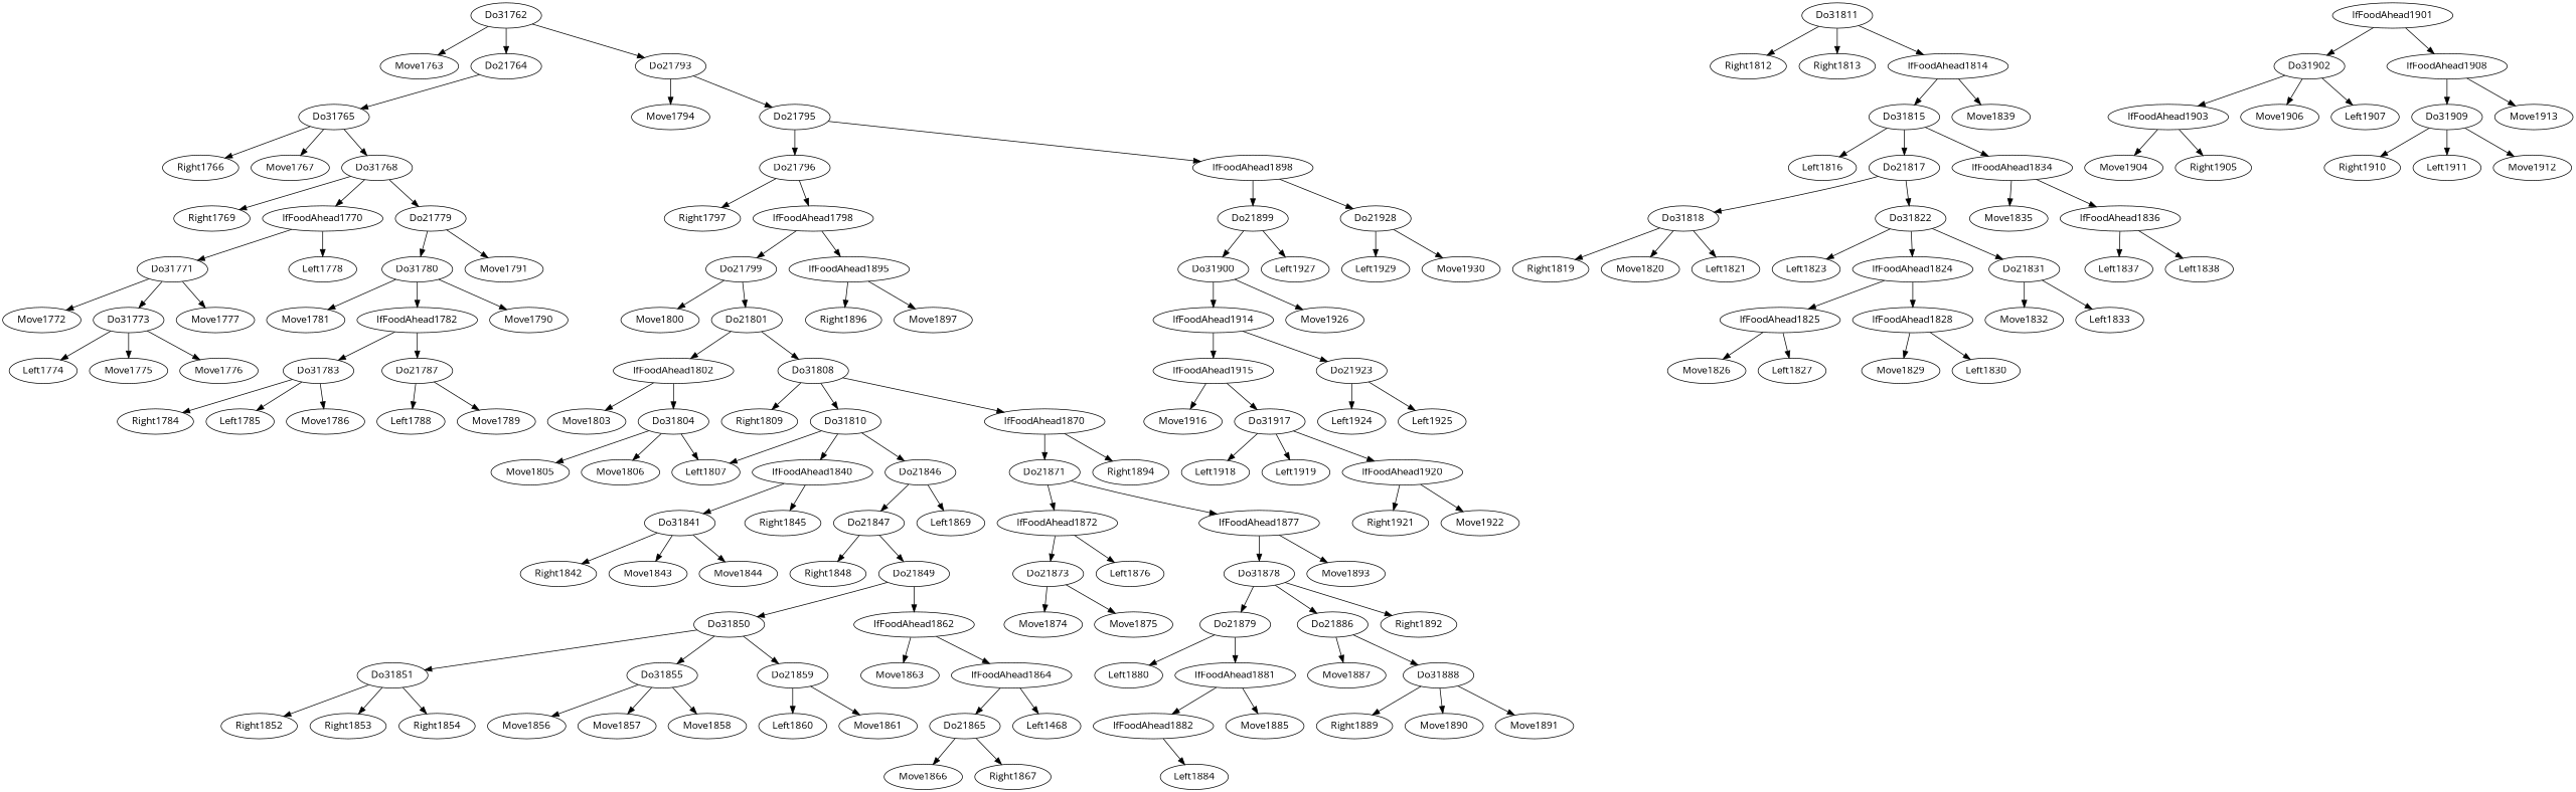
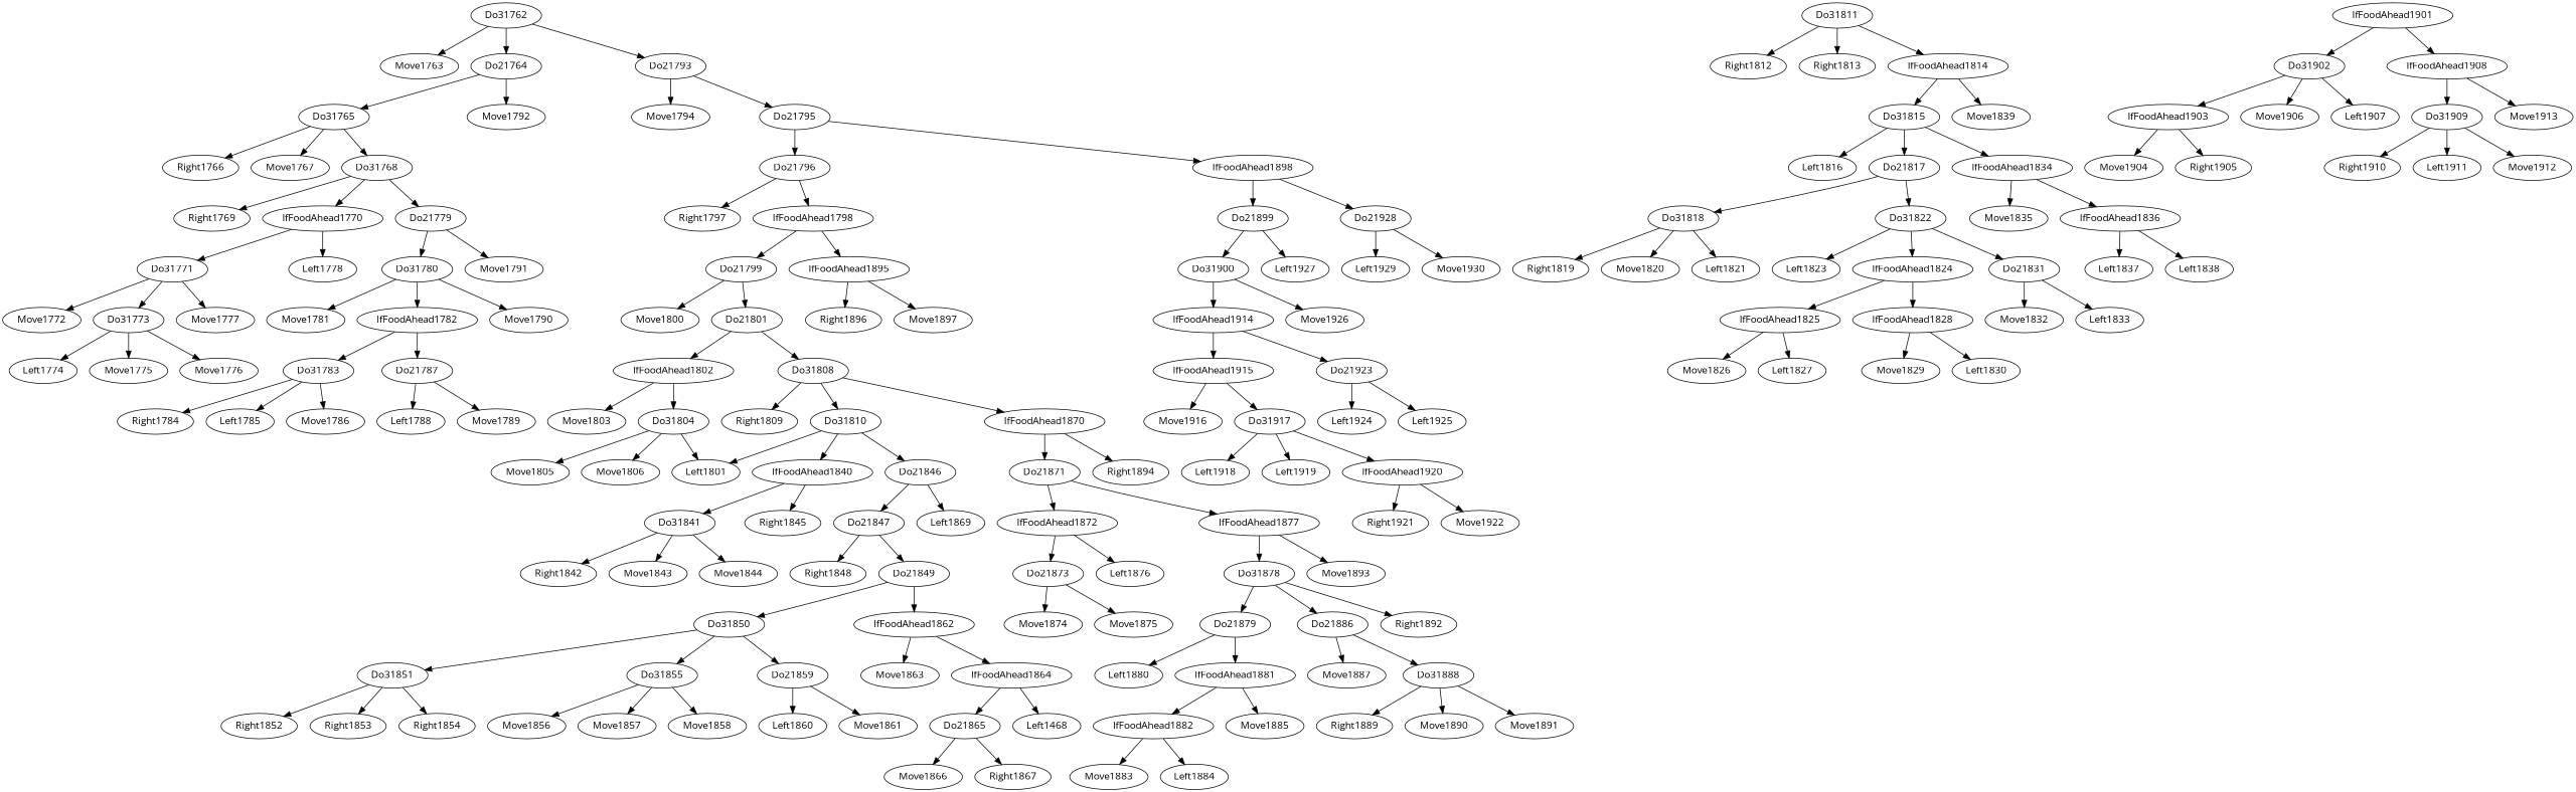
  digraph {
    fontname="Open Sans"
    node [fontname="Open Sans"]
    edge [fontname="Open Sans"]
    Do31762
    Move1763
    Do21764
    Do21793
    Do31765
+   Move1792
    Move1794
    Do21795
    Right1766
    Move1767
    Do31768
    Right1769
    IfFoodAhead1770
    Do21779
    Do31771
    Left1778
    Do31780
    Move1791
    Move1772
    Do31773
    Move1777
    Left1774
    Move1775
    Move1776
    Move1781
    IfFoodAhead1782
    Move1790
    Do31783
    Do21787
    Right1784
    Left1785
    Move1786
    Left1788
    Move1789
    Do21796
    IfFoodAhead1898
    Right1797
    IfFoodAhead1798
    Do21799
    IfFoodAhead1895
    Move1800
    Do21801
    IfFoodAhead1802
    Do31808
    Move1803
    Do31804
    Move1805
    Move1806
-   Left1807
+   Left1807 [label=Left1801]
    Right1809
    Do31810
    IfFoodAhead1870
    IfFoodAhead1840
    Do21846
    Do21871
    Right1894
    Do31811
    Right1812
    Right1813
    IfFoodAhead1814
    Do31815
    Move1839
    Left1816
    Do21817
    IfFoodAhead1834
    Do31818
    Do31822
    Move1835
    IfFoodAhead1836
    Right1819
    Move1820
    Left1821
    Left1823
    IfFoodAhead1824
    Do21831
    IfFoodAhead1825
    IfFoodAhead1828
    Move1832
    Left1833
    Move1826
    Left1827
    Move1829
    Left1830
    Left1837
    Left1838
    Do31841
    Right1845
    Do21847
    Left1869
    Right1842
    Move1843
    Move1844
    Right1848
    Do21849
    Do31850
    IfFoodAhead1862
    Do31851
    Right1852
    Right1853
    Right1854
    Do31855
    Do21859
    Move1856
    Move1857
    Move1858
    Left1860
    Move1861
    Move1863
    IfFoodAhead1864
    Do21865
    n111 [label=Left1468]
    Move1866
    Right1867
    Do21873
    Move1874
    Move1875
    IfFoodAhead1872
    Left1876
    IfFoodAhead1877
    Do31878
    Move1893
    Do21879
    Left1880
    IfFoodAhead1881
    IfFoodAhead1882
    Move1885
+   Move1883
    Left1884
    Do21886
    Right1892
    Move1887
    Do31888
    Right1889
    Move1890
    Move1891
    Right1896
    Move1897
    Do21899
    Do21928
    IfFoodAhead1903
    Move1904
    Right1905
    Do31902
    Move1906
    Left1907
    IfFoodAhead1901
    IfFoodAhead1908
    Do31909
    Move1913
    Right1910
    Left1911
    Move1912
    Do31900
    IfFoodAhead1914
    Move1926
    IfFoodAhead1915
    Do21923
    Move1916
    Do31917
    Left1918
    Left1919
    IfFoodAhead1920
    Right1921
    Move1922
    Left1924
    Left1925
    Left1927
    Left1929
    Move1930
    Do31762 -> Move1763
    Do31762 -> Do21764
    Do31762 -> Do21793
    Do21764 -> Do31765
+   Do21764 -> Move1792
    Do21793 -> Move1794
    Do21793 -> Do21795
    Do31765 -> Right1766
    Do31765 -> Move1767
    Do31765 -> Do31768
    Do21795 -> Do21796
    Do21795 -> IfFoodAhead1898
    Do31768 -> Right1769
    Do31768 -> IfFoodAhead1770
    Do31768 -> Do21779
    IfFoodAhead1770 -> Do31771
    IfFoodAhead1770 -> Left1778
    Do21779 -> Do31780
    Do21779 -> Move1791
    Do31771 -> Move1772
    Do31771 -> Do31773
    Do31771 -> Move1777
    Do31780 -> Move1781
    Do31780 -> IfFoodAhead1782
    Do31780 -> Move1790
    Do31773 -> Left1774
    Do31773 -> Move1775
    Do31773 -> Move1776
    IfFoodAhead1782 -> Do31783
    IfFoodAhead1782 -> Do21787
    Do31783 -> Right1784
    Do31783 -> Left1785
    Do31783 -> Move1786
    Do21787 -> Left1788
    Do21787 -> Move1789
    Do21796 -> Right1797
    Do21796 -> IfFoodAhead1798
    IfFoodAhead1898 -> Do21899
    IfFoodAhead1898 -> Do21928
    IfFoodAhead1798 -> Do21799
    IfFoodAhead1798 -> IfFoodAhead1895
    Do21799 -> Move1800
    Do21799 -> Do21801
    IfFoodAhead1895 -> Right1896
    IfFoodAhead1895 -> Move1897
    Do21801 -> IfFoodAhead1802
    Do21801 -> Do31808
    IfFoodAhead1802 -> Move1803
    IfFoodAhead1802 -> Do31804
    Do31808 -> Right1809
    Do31808 -> Do31810
    Do31808 -> IfFoodAhead1870
    Do31804 -> Move1805
    Do31804 -> Move1806
    Do31804 -> Left1807
    Do31810 -> Left1807
    Do31810 -> IfFoodAhead1840
    Do31810 -> Do21846
    IfFoodAhead1870 -> Do21871
    IfFoodAhead1870 -> Right1894
    IfFoodAhead1840 -> Do31841
    IfFoodAhead1840 -> Right1845
    Do21846 -> Do21847
    Do21846 -> Left1869
    Do21871 -> IfFoodAhead1872
    Do21871 -> IfFoodAhead1877
    Do31811 -> Right1812
    Do31811 -> Right1813
    Do31811 -> IfFoodAhead1814
    IfFoodAhead1814 -> Do31815
    IfFoodAhead1814 -> Move1839
    Do31815 -> Left1816
    Do31815 -> Do21817
    Do31815 -> IfFoodAhead1834
    Do21817 -> Do31818
    Do21817 -> Do31822
    IfFoodAhead1834 -> Move1835
    IfFoodAhead1834 -> IfFoodAhead1836
    Do31818 -> Right1819
    Do31818 -> Move1820
    Do31818 -> Left1821
    Do31822 -> Left1823
    Do31822 -> IfFoodAhead1824
    Do31822 -> Do21831
    IfFoodAhead1836 -> Left1837
    IfFoodAhead1836 -> Left1838
    IfFoodAhead1824 -> IfFoodAhead1825
    IfFoodAhead1824 -> IfFoodAhead1828
    Do21831 -> Move1832
    Do21831 -> Left1833
    IfFoodAhead1825 -> Move1826
    IfFoodAhead1825 -> Left1827
    IfFoodAhead1828 -> Move1829
    IfFoodAhead1828 -> Left1830
    Do31841 -> Right1842
    Do31841 -> Move1843
    Do31841 -> Move1844
    Do21847 -> Right1848
    Do21847 -> Do21849
    Do21849 -> Do31850
    Do21849 -> IfFoodAhead1862
    Do31850 -> Do31851
    Do31850 -> Do31855
    Do31850 -> Do21859
    IfFoodAhead1862 -> Move1863
    IfFoodAhead1862 -> IfFoodAhead1864
    Do31851 -> Right1852
    Do31851 -> Right1853
    Do31851 -> Right1854
    Do31855 -> Move1856
    Do31855 -> Move1857
    Do31855 -> Move1858
    Do21859 -> Left1860
    Do21859 -> Move1861
    IfFoodAhead1864 -> Do21865
    IfFoodAhead1864 -> n111
    Do21865 -> Move1866
    Do21865 -> Right1867
    Do21873 -> Move1874
    Do21873 -> Move1875
    IfFoodAhead1872 -> Do21873
    IfFoodAhead1872 -> Left1876
    IfFoodAhead1877 -> Do31878
    IfFoodAhead1877 -> Move1893
    Do31878 -> Do21879
    Do31878 -> Do21886
    Do31878 -> Right1892
    Do21879 -> Left1880
    Do21879 -> IfFoodAhead1881
    IfFoodAhead1881 -> IfFoodAhead1882
    IfFoodAhead1881 -> Move1885
+   IfFoodAhead1882 -> Move1883
    IfFoodAhead1882 -> Left1884
    Do21886 -> Move1887
    Do21886 -> Do31888
    Do31888 -> Right1889
    Do31888 -> Move1890
    Do31888 -> Move1891
    Do21899 -> Do31900
    Do21899 -> Left1927
    Do21928 -> Left1929
    Do21928 -> Move1930
    IfFoodAhead1903 -> Move1904
    IfFoodAhead1903 -> Right1905
    Do31902 -> IfFoodAhead1903
    Do31902 -> Move1906
    Do31902 -> Left1907
    IfFoodAhead1901 -> Do31902
    IfFoodAhead1901 -> IfFoodAhead1908
    IfFoodAhead1908 -> Do31909
    IfFoodAhead1908 -> Move1913
    Do31909 -> Right1910
    Do31909 -> Left1911
    Do31909 -> Move1912
    Do31900 -> IfFoodAhead1914
    Do31900 -> Move1926
    IfFoodAhead1914 -> IfFoodAhead1915
    IfFoodAhead1914 -> Do21923
    IfFoodAhead1915 -> Move1916
    IfFoodAhead1915 -> Do31917
    Do21923 -> Left1924
    Do21923 -> Left1925
    Do31917 -> Left1918
    Do31917 -> Left1919
    Do31917 -> IfFoodAhead1920
    IfFoodAhead1920 -> Right1921
    IfFoodAhead1920 -> Move1922
  }
